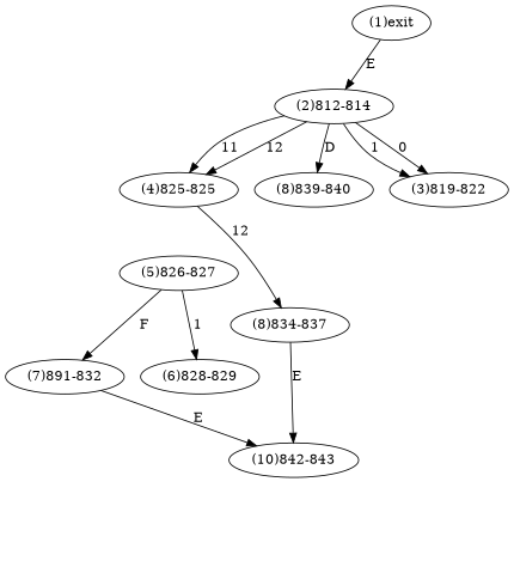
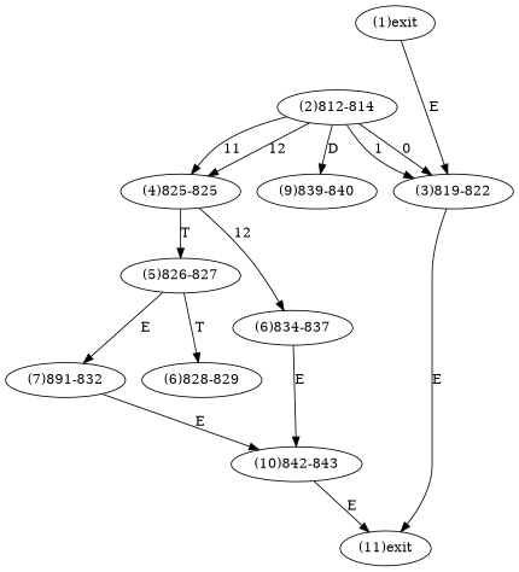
  digraph {
    n1 [label="(1)exit"]
    n2 [label="(2)812-814"]
    n3 [label="(3)819-822"]
    n4 [label="(4)825-825"]
-   n5 [label="(8)839-840"]
+   n5 [label="(9)839-840"]
+   n6 [label="(11)exit"]
    n7 [label="(5)826-827"]
-   n8 [label="(8)834-837"]
+   n8 [label="(6)834-837"]
    n9 [label="(6)828-829"]
    n10 [label="(7)891-832"]
    n11 [label="(10)842-843"]
-   n1 -> n2 [label=E]
+   n1 -> n3 [label=E]
    n2 -> n3 [label=0]
    n2 -> n3 [label=1]
    n2 -> n4 [label=11]
    n2 -> n4 [label=12]
    n2 -> n5 [label=D]
+   n3 -> n6 [label=E]
+   n4 -> n7 [label=T]
    n4 -> n8 [label=12]
-   n7 -> n9 [label=1]
-   n7 -> n10 [label=F]
+   n7 -> n9 [label=T]
+   n7 -> n10 [label=E]
    n8 -> n11 [label=E]
    n10 -> n11 [label=E]
+   n11 -> n6 [label=E]
  }
